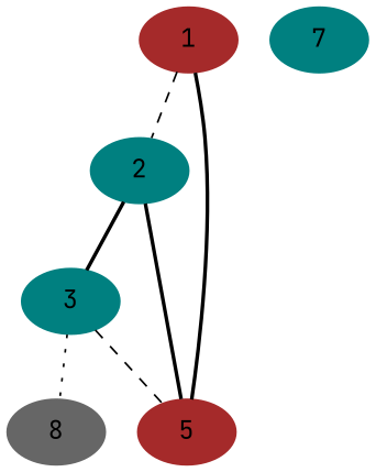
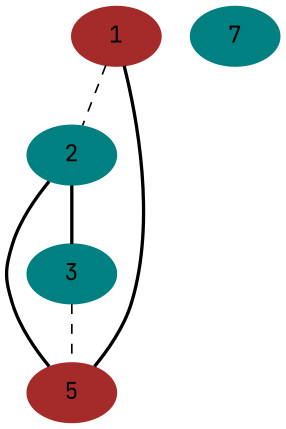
  graph {
    fontname="JetBrains Mono"
    node [color=teal style=filled fontname="JetBrains Mono"]
    edge [style=bold fontname="JetBrains Mono"]
    1 [color=brown super="+14"]
    2 [super="+9+11+13+14"]
    5 [color=brown super="+19"]
    3 [super="+4+6"]
-   8 [color=gray40 super="+10+20"]
    7 [super="+6+11+15"]
    1 -- 2 [style=dashed]
    1 -- 5
    2 -- 5
    2 -- 3
    3 -- 5 [style=dashed]
-   3 -- 8 [style=dotted]
  }
